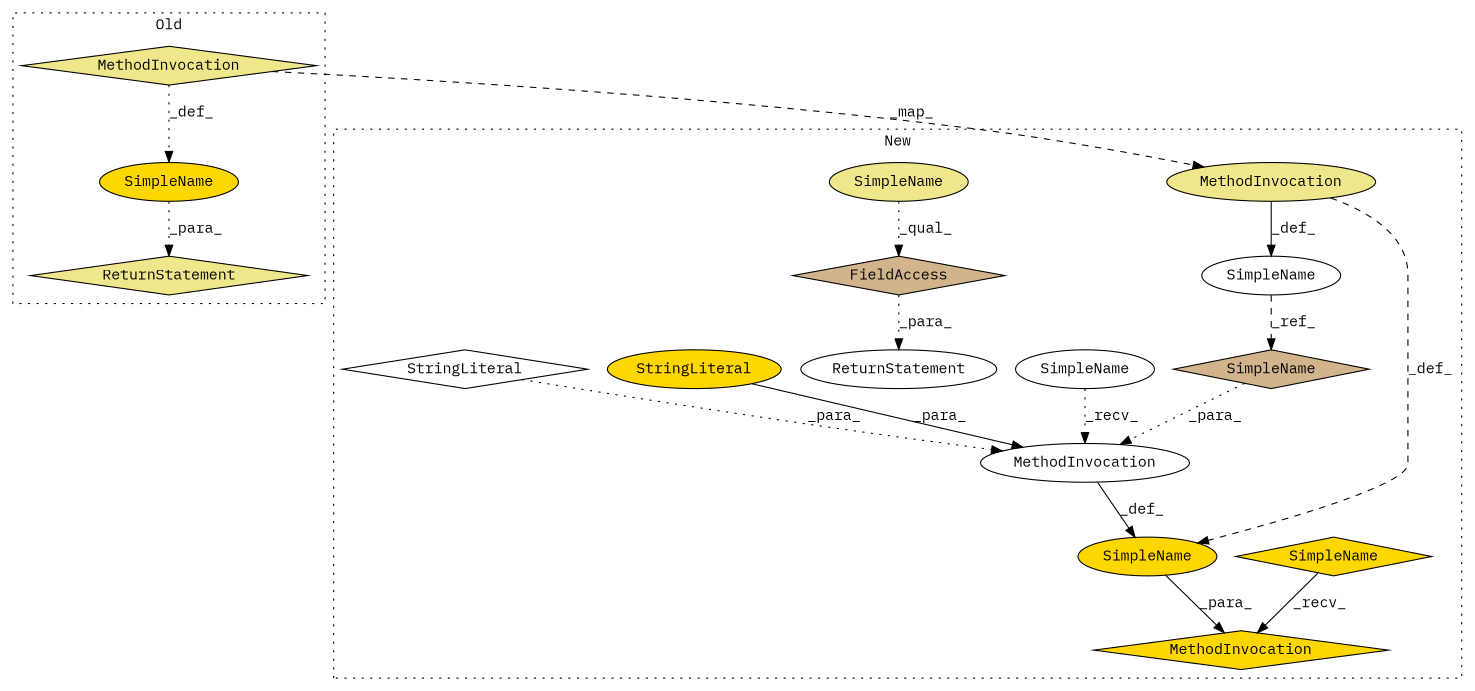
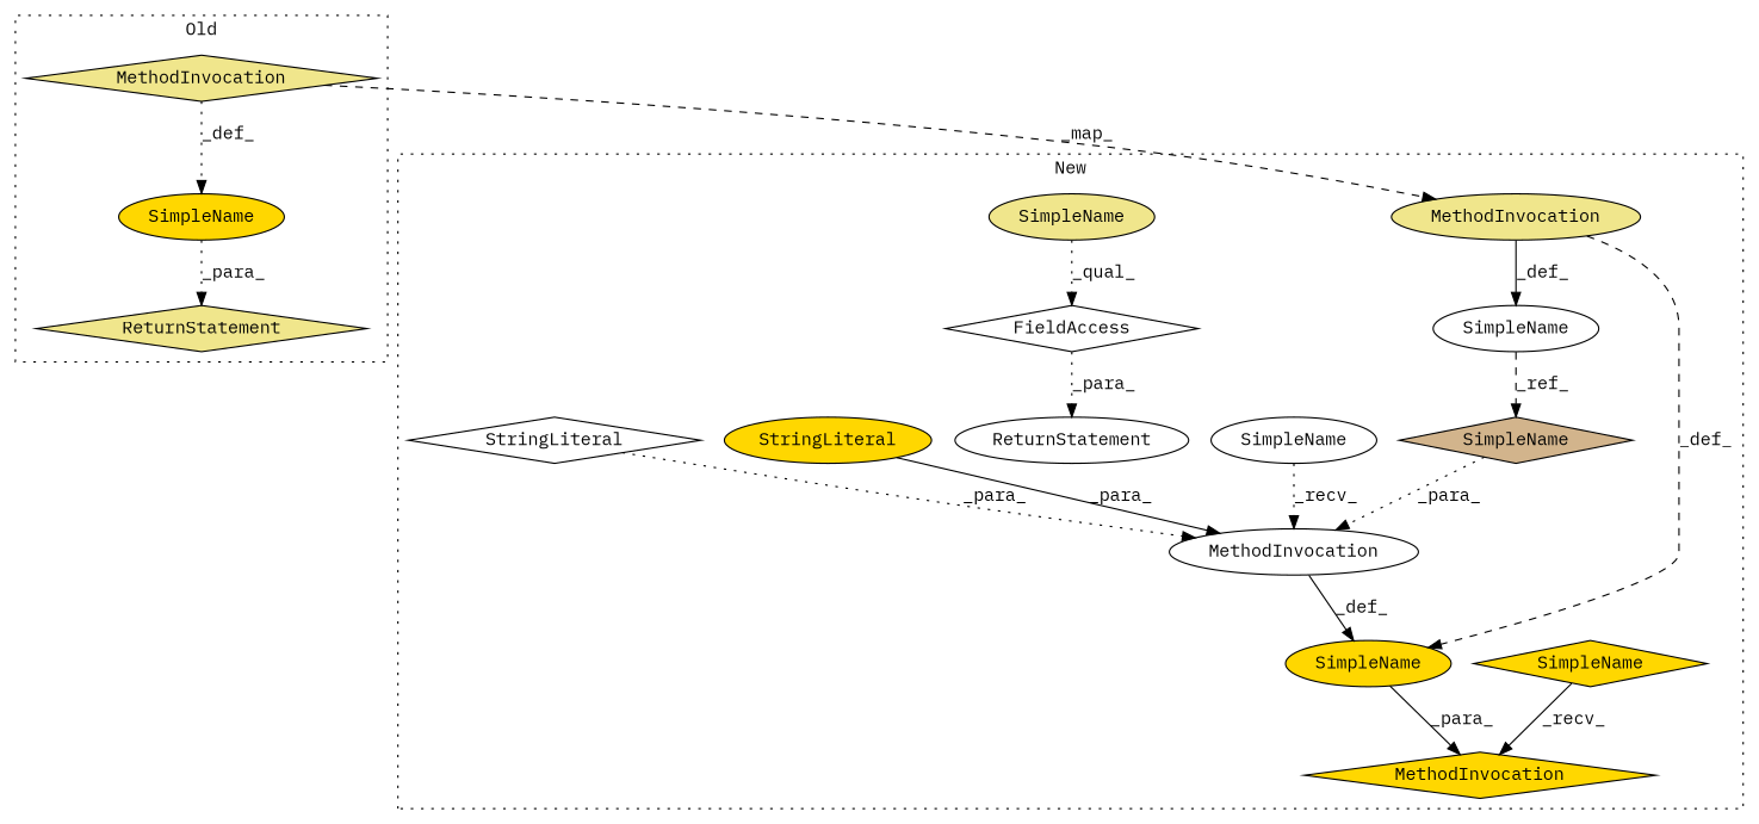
  digraph {
    fontname="IBM Plex Mono"
    node [a=42 l=5 shape=ellipse style=filled fillcolor=gold fontname="IBM Plex Mono"]
    edge [style=dotted fontname="IBM Plex Mono"]
    n1 [a=32 l="6,1" label=MethodInvocation s="5299,5351" shape=diamond fillcolor=khaki]
    n2 [a=41 l=7 label=ReturnStatement s=5282 shape=diamond fillcolor=khaki]
    n3 [label=SimpleName l=""]
-   n4 [a=22 l=10 label=FieldAccess s=5462 shape=diamond fillcolor=tan]
+   n4 [a=22 l=10 label=FieldAccess s=5462 shape=diamond fillcolor=white]
    n5 [a=32 l="3,1" label=MethodInvocation s="5389,5445" fillcolor=white]
    n6 [a=32 l="5,1" label=MethodInvocation s="5380,5446" shape=diamond]
    n7 [a=32 l="6,1" label=MethodInvocation s="5313,5365" fillcolor=khaki]
    n8 [a=41 l=7 label=ReturnStatement s=5455 fillcolor=white]
    n9 [label=SimpleName s=5297 fillcolor=white]
    n10 [l=3 label=SimpleName s=5385 fillcolor=white]
    n11 [label=SimpleName l=""]
    n12 [label=SimpleName s=5374 shape=diamond]
    n13 [label=SimpleName s=5462 fillcolor=khaki]
    n14 [label=SimpleName s=5440 shape=diamond fillcolor=tan]
    n15 [a=45 l=6 label=StringLiteral s=5392]
    n16 [a=45 l=7 label=StringLiteral s=5432 shape=diamond fillcolor=white]
    subgraph cluster_1 {
      label=Old
      style=dotted
      n1
      n2
      n3
    }
    subgraph cluster_2 {
      label=New
      style=dotted
      n4
      n5
      n6
      n7
      n8
      n9
      n10
      n11
      n12
      n13
      n14
      n15
      n16
    }
    n1 -> n3 [label=_def_]
    n1 -> n7 [label=_map_ style=dashed]
    n3 -> n2 [label=_para_]
    n4 -> n8 [label=_para_]
    n5 -> n11 [label=_def_ style=solid]
    n7 -> n9 [label=_def_ style=solid]
    n7 -> n11 [label=_def_ style=dashed]
    n9 -> n14 [label=_ref_ style=dashed]
    n10 -> n5 [label=_recv_]
    n11 -> n6 [label=_para_ style=solid]
    n12 -> n6 [label=_recv_ style=solid]
    n13 -> n4 [label=_qual_]
    n14 -> n5 [label=_para_]
    n15 -> n5 [label=_para_ style=solid]
    n16 -> n5 [label=_para_]
  }
